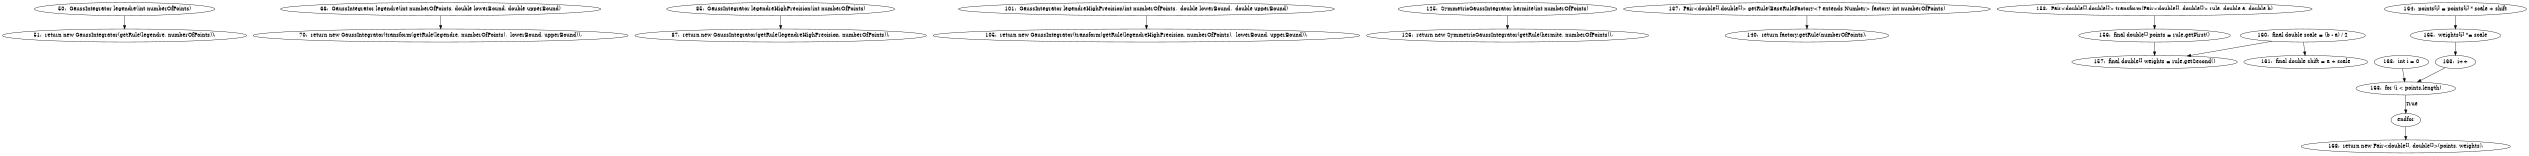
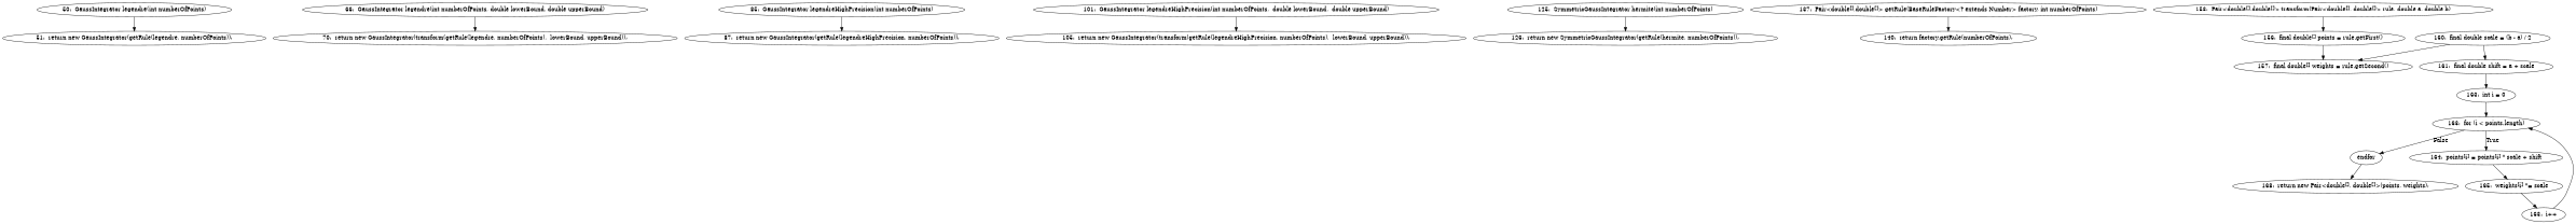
  digraph {
    n1 [label="50:  GaussIntegrator legendre(int numberOfPoints)"]
    n2 [label="51:  return new GaussIntegrator(getRule(legendre, numberOfPoints));"]
    n3 [label="66:  GaussIntegrator legendre(int numberOfPoints, double lowerBound, double upperBound)"]
    n4 [label="70:  return new GaussIntegrator(transform(getRule(legendre, numberOfPoints),  lowerBound, upperBound));"]
    n5 [label="85:  GaussIntegrator legendreHighPrecision(int numberOfPoints)"]
    n6 [label="87:  return new GaussIntegrator(getRule(legendreHighPrecision, numberOfPoints));"]
    n7 [label="101:  GaussIntegrator legendreHighPrecision(int numberOfPoints,  double lowerBound,  double upperBound)"]
    n8 [label="105:  return new GaussIntegrator(transform(getRule(legendreHighPrecision, numberOfPoints),  lowerBound, upperBound));"]
    n9 [label="125:  SymmetricGaussIntegrator hermite(int numberOfPoints)"]
    n10 [label="126:  return new SymmetricGaussIntegrator(getRule(hermite, numberOfPoints));"]
    n11 [label="137:  Pair<double[],double[]> getRule(BaseRuleFactory<? extends Number> factory, int numberOfPoints)"]
    n12 [label="140:  return factory.getRule(numberOfPoints);"]
    n13 [label="153:  Pair<double[],double[]> transform(Pair<double[], double[]> rule, double a, double b)"]
    n14 [label="156:  final double[] points = rule.getFirst()"]
    n15 [label="157:  final double[] weights = rule.getSecond()"]
    n16 [label="160:  final double scale = (b - a) / 2"]
    n17 [label="161:  final double shift = a + scale"]
    n18 [label="163:  int i = 0"]
    n19 [label="163:  for (i < points.length)"]
    n20 [label=endfor]
    n21 [label="164:  points[i] = points[i] * scale + shift"]
    n22 [label="168:  return new Pair<double[], double[]>(points, weights);"]
    n23 [label="165:  weights[i] *= scale"]
    n24 [label="163:  i++"]
    n1 -> n2
    n3 -> n4
    n5 -> n6
    n7 -> n8
    n9 -> n10
    n11 -> n12
    n13 -> n14
    n14 -> n15
    n16 -> n15
    n16 -> n17
+   n17 -> n18
    n18 -> n19
-   n19 -> n20 [label=True]
+   n19 -> n20 [label=False]
+   n19 -> n21 [label=True]
    n20 -> n22
    n21 -> n23
    n23 -> n24
    n24 -> n19
  }
